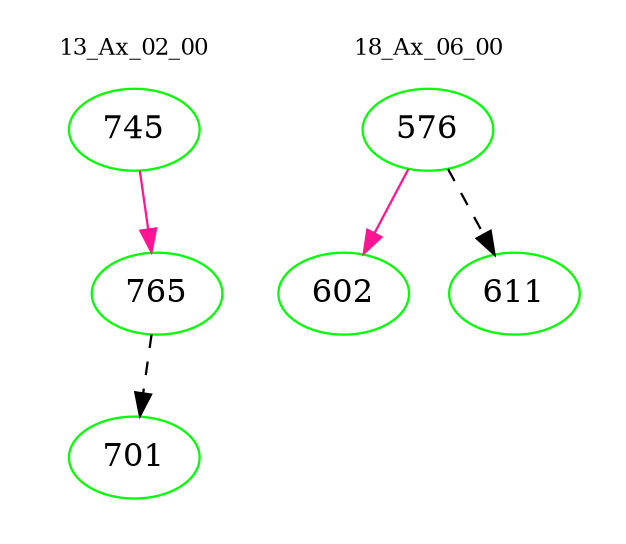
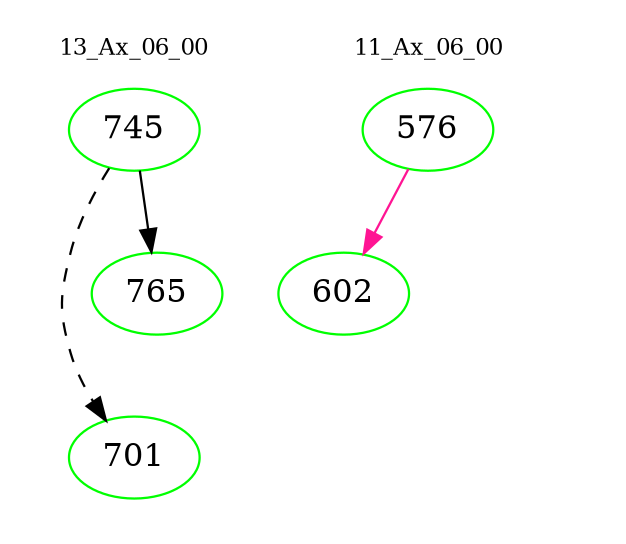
  digraph {
    node [color=green]
    edge [color=black style=dashed]
    n1 [label=745]
    n2 [label=701]
    n3 [label=765]
    n4 [label=576]
    n5 [label=602]
-   n6 [label=611]
    subgraph cluster_1 {
      color=white
      fontsize=10
-     label="13_Ax_02_00"
+     label="13_Ax_06_00"
      n1
      n2
      n3
    }
    subgraph cluster_2 {
      color=white
      fontsize=10
-     label="18_Ax_06_00"
+     label="11_Ax_06_00"
      n4
      n5
-     n6
    }
-   n3 -> n2
-   n1 -> n3 [color=deeppink style=solid]
+   n1 -> n2
+   n1 -> n3 [style=solid]
    n4 -> n5 [color=deeppink style=solid]
-   n4 -> n6
  }
